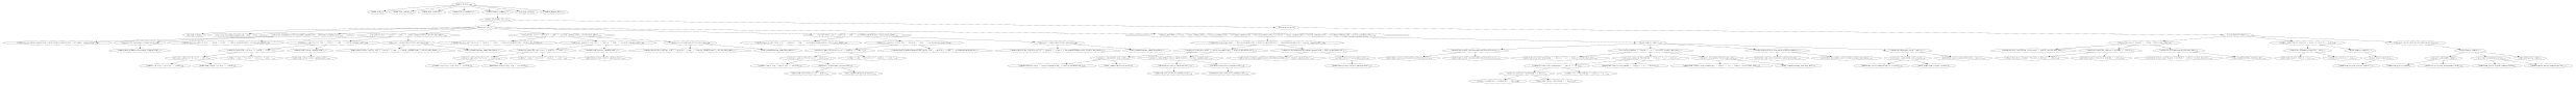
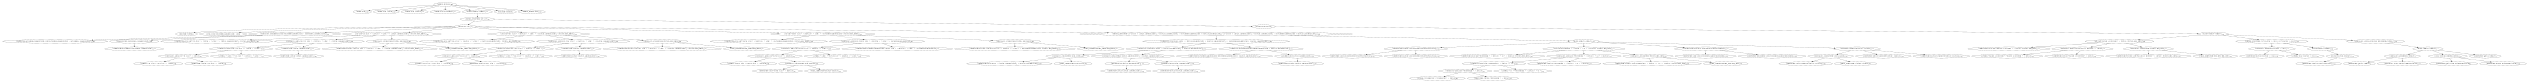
  digraph {
    fontname="Courier Prime"
    node [fontname="Courier Prime"]
    edge [fontname="Courier Prime"]
    n1 [label=<(METHOD,process)<SUB>489</SUB>>]
    n2 [label=<(PARAM,this)<SUB>489</SUB>>]
    n3 [label=<(PARAM,File inFile)<SUB>489</SUB>>]
    n4 [label=<(PARAM,File outFile)<SUB>489</SUB>>]
    n5 [label=<(PARAM,File stylesheet)<SUB>489</SUB>>]
    n6 [label=<(BLOCK,&lt;empty&gt;,&lt;empty&gt;)<SUB>490</SUB>>]
    n7 [label=<(MODIFIER,PRIVATE)>]
    n8 [label=<(METHOD_RETURN,void)<SUB>489</SUB>>]
    n9 [label=<(CONTROL_STRUCTURE,try,try)<SUB>491</SUB>>]
    n10 [label=<(MODIFIER,VIRTUAL)>]
    n11 [label=<(BLOCK,try,try)<SUB>491</SUB>>]
    n12 [label=<(BLOCK,catch,catch)>]
    n13 [label=<(LOCAL,long styleSheetLastModified: long)>]
    n14 [label=<(&lt;operator&gt;.assignment,long styleSheetLastModified = stylesheet.lastModified())<SUB>492</SUB>>]
    n15 [label=<(log,log(&quot;In file &quot; + inFile + &quot; time: &quot; + inFile.lastModified(), Project.MSG_DEBUG))<SUB>493</SUB>>]
    n16 [label=<(log,log(&quot;Out file &quot; + outFile + &quot; time: &quot; + outFile.lastModified(), Project.MSG_DEBUG))<SUB>495</SUB>>]
    n17 [label=<(log,log(&quot;Style file &quot; + xslFile + &quot; time: &quot; + styleSheetLastModified, Project.MSG_DEBUG))<SUB>497</SUB>>]
    n18 [label=<(CONTROL_STRUCTURE,if (force || inFile.lastModified() &gt; outFile.lastModified() || styleSheetLastModified &gt; outFile.lastModified()),if (force || inFile.lastModified() &gt; outFile.lastModified() || styleSheetLastModified &gt; outFile.lastModified()))<SUB>499</SUB>>]
    n19 [label=<(BLOCK,&lt;empty&gt;,&lt;empty&gt;)<SUB>508</SUB>>]
    n20 [label=<(IDENTIFIER,styleSheetLastModified,long styleSheetLastModified = stylesheet.lastModified())<SUB>492</SUB>>]
    n21 [label=<(lastModified,stylesheet.lastModified())<SUB>492</SUB>>]
    n22 [label=<(IDENTIFIER,this,log(&quot;In file &quot; + inFile + &quot; time: &quot; + inFile.lastModified(), Project.MSG_DEBUG))<SUB>493</SUB>>]
    n23 [label=<(&lt;operator&gt;.addition,&quot;In file &quot; + inFile + &quot; time: &quot; + inFile.lastModified())<SUB>493</SUB>>]
    n24 [label=<(&lt;operator&gt;.fieldAccess,Project.MSG_DEBUG)<SUB>494</SUB>>]
    n25 [label=<(IDENTIFIER,this,log(&quot;Out file &quot; + outFile + &quot; time: &quot; + outFile.lastModified(), Project.MSG_DEBUG))<SUB>495</SUB>>]
    n26 [label=<(&lt;operator&gt;.addition,&quot;Out file &quot; + outFile + &quot; time: &quot; + outFile.lastModified())<SUB>495</SUB>>]
    n27 [label=<(&lt;operator&gt;.fieldAccess,Project.MSG_DEBUG)<SUB>496</SUB>>]
    n28 [label=<(IDENTIFIER,this,log(&quot;Style file &quot; + xslFile + &quot; time: &quot; + styleSheetLastModified, Project.MSG_DEBUG))<SUB>497</SUB>>]
    n29 [label=<(&lt;operator&gt;.addition,&quot;Style file &quot; + xslFile + &quot; time: &quot; + styleSheetLastModified)<SUB>497</SUB>>]
    n30 [label=<(&lt;operator&gt;.fieldAccess,Project.MSG_DEBUG)<SUB>498</SUB>>]
    n31 [label=<(&lt;operator&gt;.logicalOr,force || inFile.lastModified() &gt; outFile.lastModified() || styleSheetLastModified &gt; outFile.lastModified())<SUB>499</SUB>>]
    n32 [label=<(BLOCK,&lt;empty&gt;,&lt;empty&gt;)<SUB>501</SUB>>]
    n33 [label=<(IDENTIFIER,stylesheet,stylesheet.lastModified())<SUB>492</SUB>>]
    n34 [label=<(&lt;operator&gt;.addition,&quot;In file &quot; + inFile + &quot; time: &quot;)<SUB>493</SUB>>]
    n35 [label=<(lastModified,inFile.lastModified())<SUB>493</SUB>>]
    n36 [label=<(IDENTIFIER,Project,log(&quot;In file &quot; + inFile + &quot; time: &quot; + inFile.lastModified(), Project.MSG_DEBUG))<SUB>494</SUB>>]
    n37 [label=<(FIELD_IDENTIFIER,MSG_DEBUG,MSG_DEBUG)<SUB>494</SUB>>]
    n38 [label=<(&lt;operator&gt;.addition,&quot;In file &quot; + inFile)<SUB>493</SUB>>]
    n39 [label=<(LITERAL,&quot; time: &quot;,&quot;In file &quot; + inFile + &quot; time: &quot;)<SUB>493</SUB>>]
    n40 [label=<(IDENTIFIER,inFile,inFile.lastModified())<SUB>493</SUB>>]
    n41 [label=<(LITERAL,&quot;In file &quot;,&quot;In file &quot; + inFile)<SUB>493</SUB>>]
    n42 [label=<(IDENTIFIER,inFile,&quot;In file &quot; + inFile)<SUB>493</SUB>>]
    n43 [label=<(&lt;operator&gt;.addition,&quot;Out file &quot; + outFile + &quot; time: &quot;)<SUB>495</SUB>>]
    n44 [label=<(lastModified,outFile.lastModified())<SUB>495</SUB>>]
    n45 [label=<(IDENTIFIER,Project,log(&quot;Out file &quot; + outFile + &quot; time: &quot; + outFile.lastModified(), Project.MSG_DEBUG))<SUB>496</SUB>>]
    n46 [label=<(FIELD_IDENTIFIER,MSG_DEBUG,MSG_DEBUG)<SUB>496</SUB>>]
    n47 [label=<(&lt;operator&gt;.addition,&quot;Out file &quot; + outFile)<SUB>495</SUB>>]
    n48 [label=<(LITERAL,&quot; time: &quot;,&quot;Out file &quot; + outFile + &quot; time: &quot;)<SUB>495</SUB>>]
    n49 [label=<(IDENTIFIER,outFile,outFile.lastModified())<SUB>495</SUB>>]
    n50 [label=<(LITERAL,&quot;Out file &quot;,&quot;Out file &quot; + outFile)<SUB>495</SUB>>]
    n51 [label=<(IDENTIFIER,outFile,&quot;Out file &quot; + outFile)<SUB>495</SUB>>]
    n52 [label=<(&lt;operator&gt;.addition,&quot;Style file &quot; + xslFile + &quot; time: &quot;)<SUB>497</SUB>>]
    n53 [label=<(IDENTIFIER,styleSheetLastModified,&quot;Style file &quot; + xslFile + &quot; time: &quot; + styleSheetLastModified)<SUB>497</SUB>>]
    n54 [label=<(IDENTIFIER,Project,log(&quot;Style file &quot; + xslFile + &quot; time: &quot; + styleSheetLastModified, Project.MSG_DEBUG))<SUB>498</SUB>>]
    n55 [label=<(FIELD_IDENTIFIER,MSG_DEBUG,MSG_DEBUG)<SUB>498</SUB>>]
    n56 [label=<(&lt;operator&gt;.addition,&quot;Style file &quot; + xslFile)<SUB>497</SUB>>]
    n57 [label=<(LITERAL,&quot; time: &quot;,&quot;Style file &quot; + xslFile + &quot; time: &quot;)<SUB>497</SUB>>]
    n58 [label=<(LITERAL,&quot;Style file &quot;,&quot;Style file &quot; + xslFile)<SUB>497</SUB>>]
    n59 [label=<(&lt;operator&gt;.fieldAccess,this.xslFile)<SUB>497</SUB>>]
    n60 [label=<(IDENTIFIER,this,&quot;Style file &quot; + xslFile)<SUB>497</SUB>>]
    n61 [label=<(FIELD_IDENTIFIER,xslFile,xslFile)<SUB>497</SUB>>]
    n62 [label=<(&lt;operator&gt;.logicalOr,force || inFile.lastModified() &gt; outFile.lastModified())<SUB>499</SUB>>]
    n63 [label=<(&lt;operator&gt;.greaterThan,styleSheetLastModified &gt; outFile.lastModified())<SUB>501</SUB>>]
    n64 [label=<(ensureDirectoryFor,this.ensureDirectoryFor(outFile))<SUB>502</SUB>>]
    n65 [label=<(log,log(&quot;Processing &quot; + inFile + &quot; to &quot; + outFile, Project.MSG_INFO))<SUB>503</SUB>>]
    n66 [label=<(configureLiaison,this.configureLiaison(stylesheet))<SUB>505</SUB>>]
    n67 [label=<(transform,transform(inFile, outFile))<SUB>506</SUB>>]
    n68 [label=<(&lt;operator&gt;.fieldAccess,this.force)<SUB>499</SUB>>]
    n69 [label=<(&lt;operator&gt;.greaterThan,inFile.lastModified() &gt; outFile.lastModified())<SUB>500</SUB>>]
    n70 [label=<(IDENTIFIER,styleSheetLastModified,styleSheetLastModified &gt; outFile.lastModified())<SUB>501</SUB>>]
    n71 [label=<(lastModified,outFile.lastModified())<SUB>501</SUB>>]
    n72 [label=<(IDENTIFIER,this,force || inFile.lastModified() &gt; outFile.lastModified())<SUB>499</SUB>>]
    n73 [label=<(FIELD_IDENTIFIER,force,force)<SUB>499</SUB>>]
    n74 [label=<(lastModified,inFile.lastModified())<SUB>500</SUB>>]
    n75 [label=<(lastModified,outFile.lastModified())<SUB>500</SUB>>]
    n76 [label=<(IDENTIFIER,inFile,inFile.lastModified())<SUB>500</SUB>>]
    n77 [label=<(IDENTIFIER,outFile,outFile.lastModified())<SUB>500</SUB>>]
    n78 [label=<(IDENTIFIER,outFile,outFile.lastModified())<SUB>501</SUB>>]
    n79 [label=<(IDENTIFIER,this,this.ensureDirectoryFor(outFile))<SUB>502</SUB>>]
    n80 [label=<(IDENTIFIER,outFile,this.ensureDirectoryFor(outFile))<SUB>502</SUB>>]
    n81 [label=<(IDENTIFIER,this,log(&quot;Processing &quot; + inFile + &quot; to &quot; + outFile, Project.MSG_INFO))<SUB>503</SUB>>]
    n82 [label=<(&lt;operator&gt;.addition,&quot;Processing &quot; + inFile + &quot; to &quot; + outFile)<SUB>503</SUB>>]
    n83 [label=<(&lt;operator&gt;.fieldAccess,Project.MSG_INFO)<SUB>504</SUB>>]
    n84 [label=<(IDENTIFIER,this,this.configureLiaison(stylesheet))<SUB>505</SUB>>]
    n85 [label=<(IDENTIFIER,stylesheet,this.configureLiaison(stylesheet))<SUB>205</SUB>>]
    n86 [label=<(&lt;operator&gt;.fieldAccess,this.liaison)<SUB>506</SUB>>]
+   n87 [label=<(IDENTIFIER,inFile,transform(inFile, outFile))<SUB>506</SUB>>]
    n88 [label=<(IDENTIFIER,outFile,transform(inFile, outFile))<SUB>506</SUB>>]
    n89 [label=<(&lt;operator&gt;.addition,&quot;Processing &quot; + inFile + &quot; to &quot;)<SUB>503</SUB>>]
    n90 [label=<(IDENTIFIER,outFile,&quot;Processing &quot; + inFile + &quot; to &quot; + outFile)<SUB>503</SUB>>]
    n91 [label=<(IDENTIFIER,Project,log(&quot;Processing &quot; + inFile + &quot; to &quot; + outFile, Project.MSG_INFO))<SUB>504</SUB>>]
    n92 [label=<(FIELD_IDENTIFIER,MSG_INFO,MSG_INFO)<SUB>504</SUB>>]
    n93 [label=<(&lt;operator&gt;.addition,&quot;Processing &quot; + inFile)<SUB>503</SUB>>]
    n94 [label=<(LITERAL,&quot; to &quot;,&quot;Processing &quot; + inFile + &quot; to &quot;)<SUB>503</SUB>>]
    n95 [label=<(LITERAL,&quot;Processing &quot;,&quot;Processing &quot; + inFile)<SUB>503</SUB>>]
    n96 [label=<(IDENTIFIER,inFile,&quot;Processing &quot; + inFile)<SUB>503</SUB>>]
    n97 [label=<(IDENTIFIER,this,transform(inFile, outFile))<SUB>506</SUB>>]
    n98 [label=<(FIELD_IDENTIFIER,liaison,liaison)<SUB>506</SUB>>]
    n99 [label=<(log,log(&quot;Failed to process &quot; + inFile, Project.MSG_INFO))<SUB>509</SUB>>]
    n100 [label=<(CONTROL_STRUCTURE,if (outFile != null),if (outFile != null))<SUB>510</SUB>>]
    n101 [label=<(&lt;operator&gt;.throw,throw new BuildException(ex);)<SUB>513</SUB>>]
    n102 [label=<(IDENTIFIER,this,log(&quot;Failed to process &quot; + inFile, Project.MSG_INFO))<SUB>509</SUB>>]
    n103 [label=<(&lt;operator&gt;.addition,&quot;Failed to process &quot; + inFile)<SUB>509</SUB>>]
    n104 [label=<(&lt;operator&gt;.fieldAccess,Project.MSG_INFO)<SUB>509</SUB>>]
    n105 [label=<(&lt;operator&gt;.notEquals,outFile != null)<SUB>510</SUB>>]
    n106 [label=<(BLOCK,&lt;empty&gt;,&lt;empty&gt;)<SUB>510</SUB>>]
    n107 [label=<(BLOCK,&lt;empty&gt;,&lt;empty&gt;)<SUB>513</SUB>>]
    n108 [label=<(LITERAL,&quot;Failed to process &quot;,&quot;Failed to process &quot; + inFile)<SUB>509</SUB>>]
    n109 [label=<(IDENTIFIER,inFile,&quot;Failed to process &quot; + inFile)<SUB>509</SUB>>]
    n110 [label=<(IDENTIFIER,Project,log(&quot;Failed to process &quot; + inFile, Project.MSG_INFO))<SUB>509</SUB>>]
    n111 [label=<(FIELD_IDENTIFIER,MSG_INFO,MSG_INFO)<SUB>509</SUB>>]
    n112 [label=<(IDENTIFIER,outFile,outFile != null)<SUB>510</SUB>>]
    n113 [label=<(LITERAL,null,outFile != null)<SUB>510</SUB>>]
    n114 [label=<(delete,outFile.delete())<SUB>511</SUB>>]
    n115 [label=<(IDENTIFIER,outFile,outFile.delete())<SUB>511</SUB>>]
    n116 [label=<(&lt;operator&gt;.assignment,&lt;empty&gt;)>]
    n117 [label=<(&lt;init&gt;,new BuildException(ex))<SUB>513</SUB>>]
    n118 [label=<(IDENTIFIER,$obj12,&lt;empty&gt;)>]
    n119 [label=<(IDENTIFIER,$obj12,&lt;empty&gt;)>]
    n120 [label=<(&lt;operator&gt;.alloc,new BuildException(ex))<SUB>513</SUB>>]
    n121 [label=<(IDENTIFIER,$obj12,new BuildException(ex))>]
    n122 [label=<(IDENTIFIER,ex,new BuildException(ex))<SUB>513</SUB>>]
    n1 -> n2
    n1 -> n3
    n1 -> n4
    n1 -> n5
    n1 -> n6
    n1 -> n7
    n1 -> n8
    n6 -> n9
    n9 -> n11
    n9 -> n12
    n11 -> n10
    n11 -> n13
    n11 -> n14
    n11 -> n15
    n11 -> n16
    n11 -> n17
    n11 -> n18
    n12 -> n19
    n14 -> n20
    n14 -> n21
    n15 -> n22
    n15 -> n23
    n15 -> n24
    n16 -> n25
    n16 -> n26
    n16 -> n27
    n17 -> n28
    n17 -> n29
    n17 -> n30
    n18 -> n31
    n18 -> n32
    n19 -> n99
    n19 -> n100
    n19 -> n101
    n21 -> n33
    n23 -> n34
    n23 -> n35
    n24 -> n36
    n24 -> n37
    n26 -> n43
    n26 -> n44
    n27 -> n45
    n27 -> n46
    n29 -> n52
    n29 -> n53
    n30 -> n54
    n30 -> n55
    n31 -> n62
    n31 -> n63
    n32 -> n64
    n32 -> n65
    n32 -> n66
    n32 -> n67
    n34 -> n38
    n34 -> n39
    n35 -> n40
    n38 -> n41
    n38 -> n42
    n43 -> n47
    n43 -> n48
    n44 -> n49
    n47 -> n50
    n47 -> n51
    n52 -> n56
    n52 -> n57
    n56 -> n58
    n56 -> n59
    n59 -> n60
    n59 -> n61
    n62 -> n68
    n62 -> n69
    n63 -> n70
    n63 -> n71
    n64 -> n79
    n64 -> n80
    n65 -> n81
    n65 -> n82
    n65 -> n83
    n66 -> n84
    n66 -> n85
    n67 -> n86
+   n67 -> n87
    n67 -> n88
    n68 -> n72
    n68 -> n73
    n69 -> n74
    n69 -> n75
    n71 -> n78
    n74 -> n76
    n75 -> n77
    n82 -> n89
    n82 -> n90
    n83 -> n91
    n83 -> n92
    n86 -> n97
    n86 -> n98
    n89 -> n93
    n89 -> n94
    n93 -> n95
    n93 -> n96
    n99 -> n102
    n99 -> n103
    n99 -> n104
    n100 -> n105
    n100 -> n106
    n101 -> n107
    n103 -> n108
    n103 -> n109
    n104 -> n110
    n104 -> n111
    n105 -> n112
    n105 -> n113
    n106 -> n114
    n107 -> n116
    n107 -> n117
    n107 -> n118
    n114 -> n115
    n116 -> n119
    n116 -> n120
    n117 -> n121
    n117 -> n122
  }
